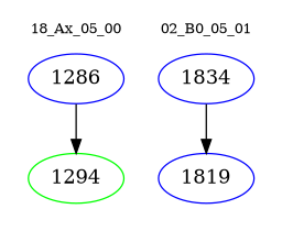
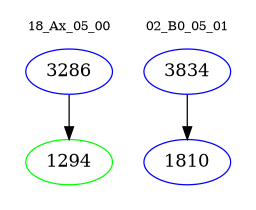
  digraph {
    node [color=blue]
    edge [color=black]
-   n1 [label=1286]
+   n1 [label=3286]
    n2 [color=green label=1294]
-   n3 [label=1834]
-   n4 [label=1819]
+   n3 [label=3834]
+   n4 [label=1810]
    subgraph cluster_1 {
      color=white
      fontsize=10
      label="18_Ax_05_00"
      n1
      n2
    }
    subgraph cluster_2 {
      color=white
      fontsize=10
      label="02_B0_05_01"
      n3
      n4
    }
    n1 -> n2
    n3 -> n4
  }
